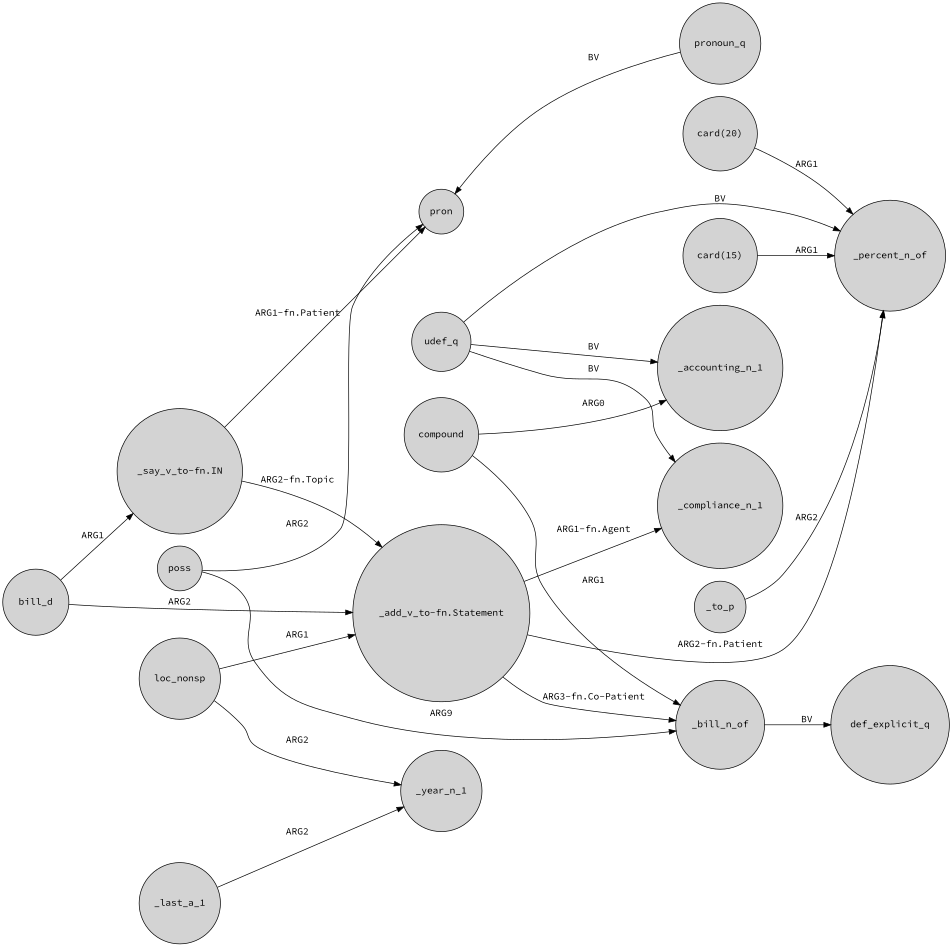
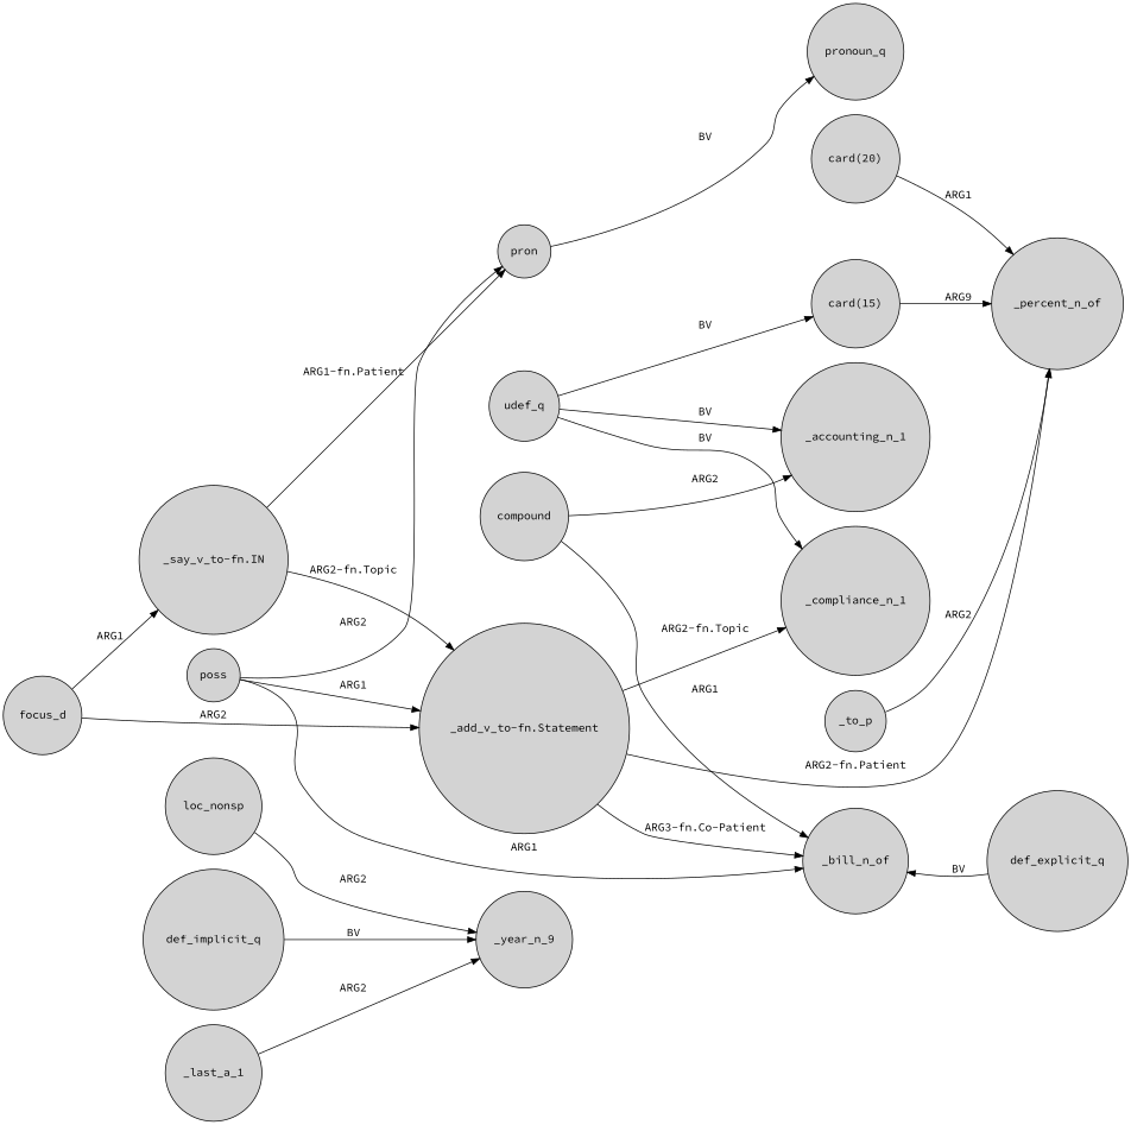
  digraph {
    fontname="Source Code Pro"
    rankdir=LR
    node [fontname="Source Code Pro" shape=circle style=filled]
    edge [fontname="Source Code Pro"]
    "_add_v_to-fn.Statement"
    _compliance_n_1
    _percent_n_of
    _bill_n_of
    "card(15)"
    poss
    pron
    compound
    _accounting_n_1
-   _year_n_1
-   focus_d [label=bill_d]
+   def_implicit_q
+   _year_n_1 [label=_year_n_9]
+   focus_d
    "_say_v_to-fn.IN"
    udef_q
    loc_nonsp
    pronoun_q
    _last_a_1
    def_explicit_q
    _to_p
    "card(20)"
-   "_add_v_to-fn.Statement" -> _compliance_n_1 [label="ARG1-fn.Agent"]
+   "_add_v_to-fn.Statement" -> _compliance_n_1 [label="ARG2-fn.Topic"]
    "_add_v_to-fn.Statement" -> _percent_n_of [label="ARG2-fn.Patient"]
    "_add_v_to-fn.Statement" -> _bill_n_of [label="ARG3-fn.Co-Patient"]
-   "card(15)" -> _percent_n_of [label=ARG1]
-   poss -> _bill_n_of [label=ARG9]
+   "card(15)" -> _percent_n_of [label=ARG9]
+   poss -> _bill_n_of [label=ARG1]
    poss -> pron [label=ARG2]
    compound -> _bill_n_of [label=ARG1]
-   compound -> _accounting_n_1 [label=ARG0]
+   compound -> _accounting_n_1 [label=ARG2]
+   def_implicit_q -> _year_n_1 [label=BV]
    focus_d -> "_add_v_to-fn.Statement" [label=ARG2]
    focus_d -> "_say_v_to-fn.IN" [label=ARG1]
    "_say_v_to-fn.IN" -> "_add_v_to-fn.Statement" [label="ARG2-fn.Topic"]
    "_say_v_to-fn.IN" -> pron [label="ARG1-fn.Patient"]
    udef_q -> _compliance_n_1 [label=BV]
-   udef_q -> _percent_n_of [label=BV]
+   udef_q -> "card(15)" [label=BV]
    udef_q -> _accounting_n_1 [label=BV]
-   loc_nonsp -> "_add_v_to-fn.Statement" [label=ARG1]
+   poss -> "_add_v_to-fn.Statement" [label=ARG1]
    loc_nonsp -> _year_n_1 [label=ARG2]
-   pronoun_q -> pron [label=BV]
+   pron -> pronoun_q [label=BV]
    _last_a_1 -> _year_n_1 [label=ARG2]
-   _bill_n_of -> def_explicit_q [label=BV]
+   def_explicit_q -> _bill_n_of [label=BV]
    _to_p -> _percent_n_of [label=ARG2]
    "card(20)" -> _percent_n_of [label=ARG1]
  }
